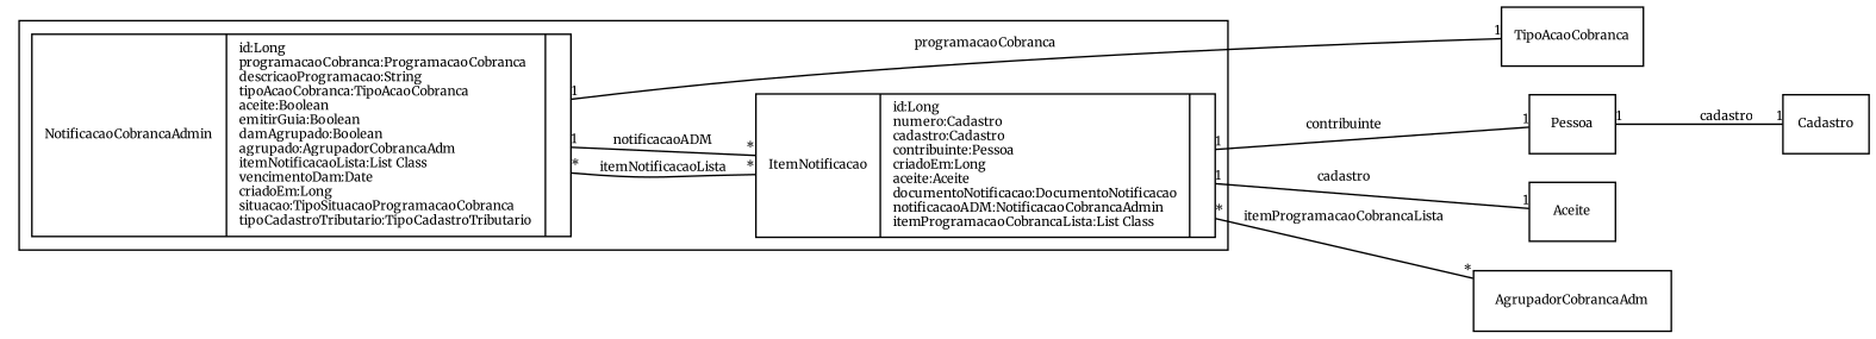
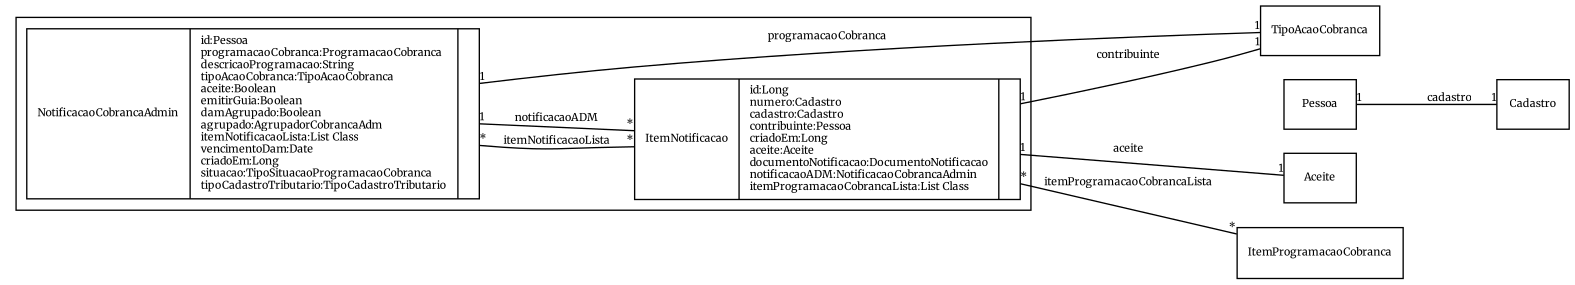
  digraph {
    fontname=Merriweather
    fontsize=8
    rankdir=LR
    node [fontname=Merriweather fontsize=8 shape=record]
    edge [arrowhead=none fontname=Merriweather fontsize=8 headlabel=1 taillabel=1]
-   n1 [label="{NotificacaoCobrancaAdmin|id:Long\lprogramacaoCobranca:ProgramacaoCobranca\ldescricaoProgramacao:String\ltipoAcaoCobranca:TipoAcaoCobranca\laceite:Boolean\lemitirGuia:Boolean\ldamAgrupado:Boolean\lagrupado:AgrupadorCobrancaAdm\litemNotificacaoLista:List Class\lvencimentoDam:Date\lcriadoEm:Long\lsituacao:TipoSituacaoProgramacaoCobranca\ltipoCadastroTributario:TipoCadastroTributario\l|\l}"]
+   n1 [label="{NotificacaoCobrancaAdmin|id:Pessoa\lprogramacaoCobranca:ProgramacaoCobranca\ldescricaoProgramacao:String\ltipoAcaoCobranca:TipoAcaoCobranca\laceite:Boolean\lemitirGuia:Boolean\ldamAgrupado:Boolean\lagrupado:AgrupadorCobrancaAdm\litemNotificacaoLista:List Class\lvencimentoDam:Date\lcriadoEm:Long\lsituacao:TipoSituacaoProgramacaoCobranca\ltipoCadastroTributario:TipoCadastroTributario\l|\l}"]
    n2 [label="{ItemNotificacao|id:Long\lnumero:Cadastro\lcadastro:Cadastro\lcontribuinte:Pessoa\lcriadoEm:Long\laceite:Aceite\ldocumentoNotificacao:DocumentoNotificacao\lnotificacaoADM:NotificacaoCobrancaAdmin\litemProgramacaoCobrancaLista:List Class\l|\l}"]
    n3 [label=TipoAcaoCobranca]
    Pessoa
    Aceite
-   ItemProgramacaoCobranca [label=AgrupadorCobrancaAdm]
+   ItemProgramacaoCobranca
    Cadastro
    subgraph cluster_1 {
      n1
      n2
    }
    n1 -> n2 [headlabel="*" label=itemNotificacaoLista taillabel="*"]
    n1 -> n3 [label=programacaoCobranca]
    n2 -> n1 [label=notificacaoADM taillabel="*"]
-   n2 -> Pessoa [label=contribuinte]
-   n2 -> Aceite [label=cadastro]
+   n2 -> n3 [label=contribuinte]
+   n2 -> Aceite [label=aceite]
    n2 -> ItemProgramacaoCobranca [headlabel="*" label=itemProgramacaoCobrancaLista taillabel="*"]
    Pessoa -> Cadastro [label=cadastro]
  }
